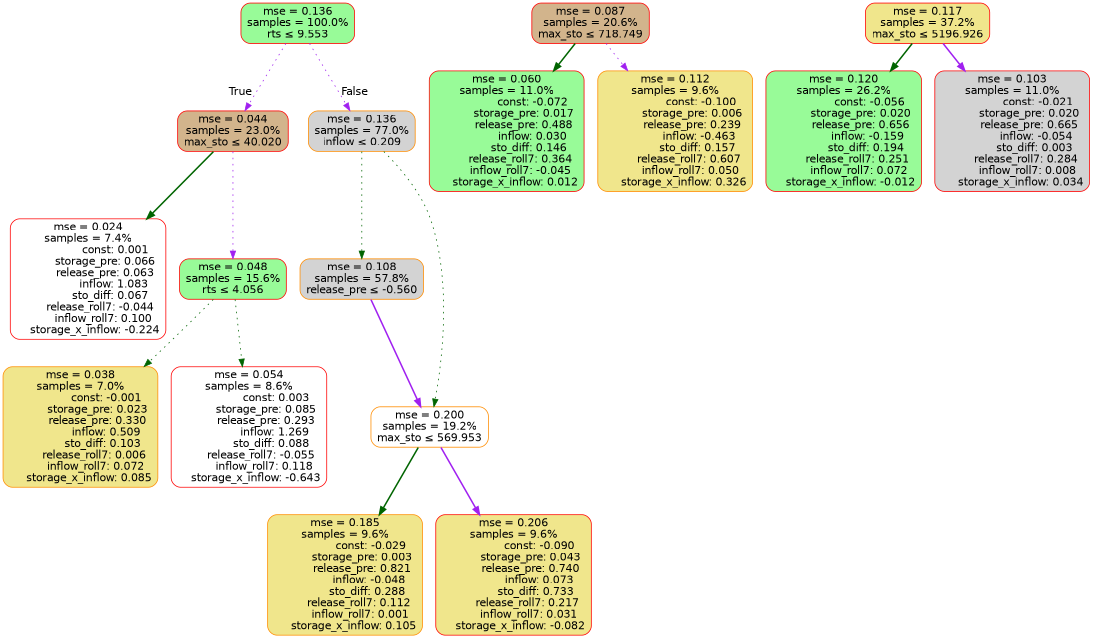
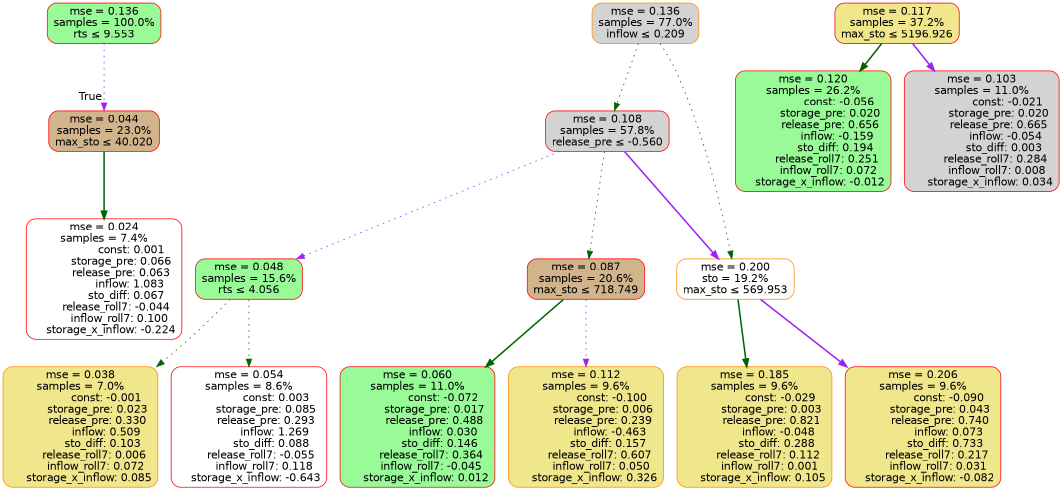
  digraph {
    node [color=red fillcolor=khaki fontname=helvetica shape=rectangle style="filled, rounded"]
    edge [color=darkgreen fontname=helvetica style=dotted]
    n1 [fillcolor=palegreen label="mse = 0.136\nsamples = 100.0%\nrts &le; 9.553"]
    n2 [fillcolor=tan label="mse = 0.044\nsamples = 23.0%\nmax_sto &le; 40.020"]
    n3 [color=darkorange fillcolor=lightgrey label="mse = 0.136\nsamples = 77.0%\ninflow &le; 0.209"]
    n4 [fillcolor=white label="mse = 0.024\nsamples = 7.4%\n                const: 0.001\n          storage_pre: 0.066\n          release_pre: 0.063\n               inflow: 1.083\n             sto_diff: 0.067\n       release_roll7: -0.044\n         inflow_roll7: 0.100\n    storage_x_inflow: -0.224"]
    n5 [fillcolor=palegreen label="mse = 0.048\nsamples = 15.6%\nrts &le; 4.056"]
-   n6 [color=darkorange fillcolor=lightgrey label="mse = 0.108\nsamples = 57.8%\nrelease_pre &le; -0.560"]
-   n7 [color=darkorange fillcolor=white label="mse = 0.200\nsamples = 19.2%\nmax_sto &le; 569.953"]
+   n6 [fillcolor=lightgrey label="mse = 0.108\nsamples = 57.8%\nrelease_pre &le; -0.560"]
+   n7 [color=darkorange fillcolor=white label="mse = 0.200\nsto = 19.2%\nmax_sto &le; 569.953"]
    n8 [color=darkorange label="mse = 0.038\nsamples = 7.0%\n               const: -0.001\n          storage_pre: 0.023\n          release_pre: 0.330\n               inflow: 0.509\n             sto_diff: 0.103\n        release_roll7: 0.006\n         inflow_roll7: 0.072\n     storage_x_inflow: 0.085"]
    n9 [fillcolor=white label="mse = 0.054\nsamples = 8.6%\n                const: 0.003\n          storage_pre: 0.085\n          release_pre: 0.293\n               inflow: 1.269\n             sto_diff: 0.088\n       release_roll7: -0.055\n         inflow_roll7: 0.118\n    storage_x_inflow: -0.643"]
    n10 [fillcolor=tan label="mse = 0.087\nsamples = 20.6%\nmax_sto &le; 718.749"]
    n11 [color=darkorange label="mse = 0.185\nsamples = 9.6%\n               const: -0.029\n          storage_pre: 0.003\n          release_pre: 0.821\n              inflow: -0.048\n             sto_diff: 0.288\n        release_roll7: 0.112\n         inflow_roll7: 0.001\n     storage_x_inflow: 0.105"]
    n12 [label="mse = 0.206\nsamples = 9.6%\n               const: -0.090\n          storage_pre: 0.043\n          release_pre: 0.740\n               inflow: 0.073\n             sto_diff: 0.733\n        release_roll7: 0.217\n         inflow_roll7: 0.031\n    storage_x_inflow: -0.082"]
    n13 [fillcolor=palegreen label="mse = 0.060\nsamples = 11.0%\n               const: -0.072\n          storage_pre: 0.017\n          release_pre: 0.488\n               inflow: 0.030\n             sto_diff: 0.146\n        release_roll7: 0.364\n        inflow_roll7: -0.045\n     storage_x_inflow: 0.012"]
    n14 [color=darkorange label="mse = 0.112\nsamples = 9.6%\n               const: -0.100\n          storage_pre: 0.006\n          release_pre: 0.239\n              inflow: -0.463\n             sto_diff: 0.157\n        release_roll7: 0.607\n         inflow_roll7: 0.050\n     storage_x_inflow: 0.326"]
    n15 [label="mse = 0.117\nsamples = 37.2%\nmax_sto &le; 5196.926"]
    n16 [fillcolor=palegreen label="mse = 0.120\nsamples = 26.2%\n               const: -0.056\n          storage_pre: 0.020\n          release_pre: 0.656\n              inflow: -0.159\n             sto_diff: 0.194\n        release_roll7: 0.251\n         inflow_roll7: 0.072\n    storage_x_inflow: -0.012"]
    n17 [fillcolor=lightgrey label="mse = 0.103\nsamples = 11.0%\n               const: -0.021\n          storage_pre: 0.020\n          release_pre: 0.665\n              inflow: -0.054\n             sto_diff: 0.003\n        release_roll7: 0.284\n         inflow_roll7: 0.008\n     storage_x_inflow: 0.034"]
    n1 -> n2 [color=purple headlabel=True labelangle=45 labeldistance=2.5]
-   n1 -> n3 [color=purple headlabel=False labelangle=-45 labeldistance=2.5]
    n2 -> n4 [style=bold]
-   n2 -> n5 [color=purple]
+   n6 -> n5 [color=purple]
    n3 -> n6
    n3 -> n7
    n5 -> n8
    n5 -> n9
    n6 -> n7 [color=purple style=bold]
+   n6 -> n10
    n7 -> n11 [style=bold]
    n7 -> n12 [color=purple style=bold]
    n10 -> n13 [style=bold]
    n10 -> n14 [color=purple]
    n15 -> n16 [style=bold]
    n15 -> n17 [color=purple style=bold]
  }
